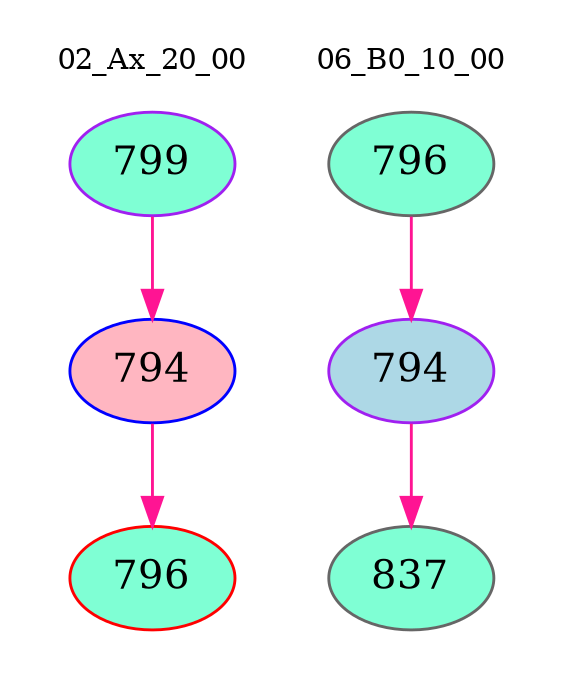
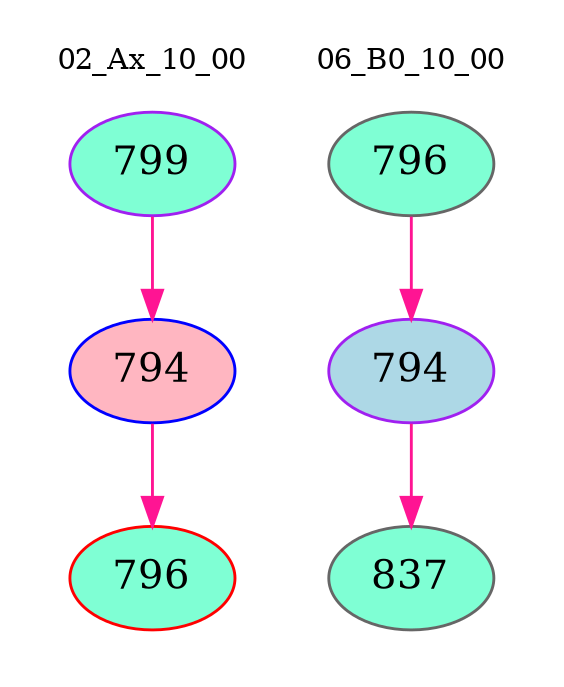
  digraph {
    node [color=purple style=filled fillcolor=aquamarine]
    edge [color=deeppink]
    n1 [label=799]
    n2 [color=blue label=794 fillcolor=lightpink]
    n3 [color=red label=796]
    n4 [color=gray40 label=796]
    n5 [label=794 fillcolor=lightblue]
    n6 [color=gray40 label=837]
    subgraph cluster_1 {
      color=white
      fontsize=10
-     label="02_Ax_20_00"
+     label="02_Ax_10_00"
      n1
      n2
      n3
    }
    subgraph cluster_2 {
      color=white
      fontsize=10
      label="06_B0_10_00"
      n4
      n5
      n6
    }
    n1 -> n2
    n2 -> n3
    n4 -> n5
    n5 -> n6
  }
